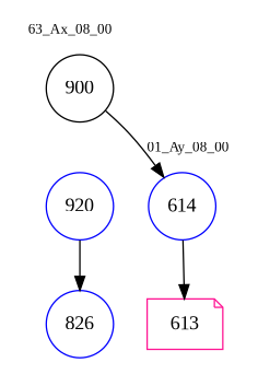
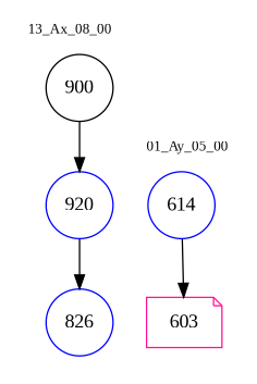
  digraph {
    fontname="Liberation Serif"
    node [color=blue fontname="Liberation Serif" shape=circle]
    edge [color=black fontname="Liberation Serif"]
    n1 [color=black label=900]
    n2 [label=920]
    n3 [label=826]
    n4 [label=614]
-   n5 [color=deeppink label=613 shape=note]
+   n5 [color=deeppink label=603 shape=note]
    subgraph cluster_1 {
      color=white
      fontsize=10
-     label="63_Ax_08_00"
+     label="13_Ax_08_00"
      n1
      n2
      n3
    }
    subgraph cluster_2 {
      color=white
      fontsize=10
-     label="01_Ay_08_00"
+     label="01_Ay_05_00"
      n4
      n5
    }
-   n1 -> n4
+   n1 -> n2
    n2 -> n3
    n4 -> n5
  }
